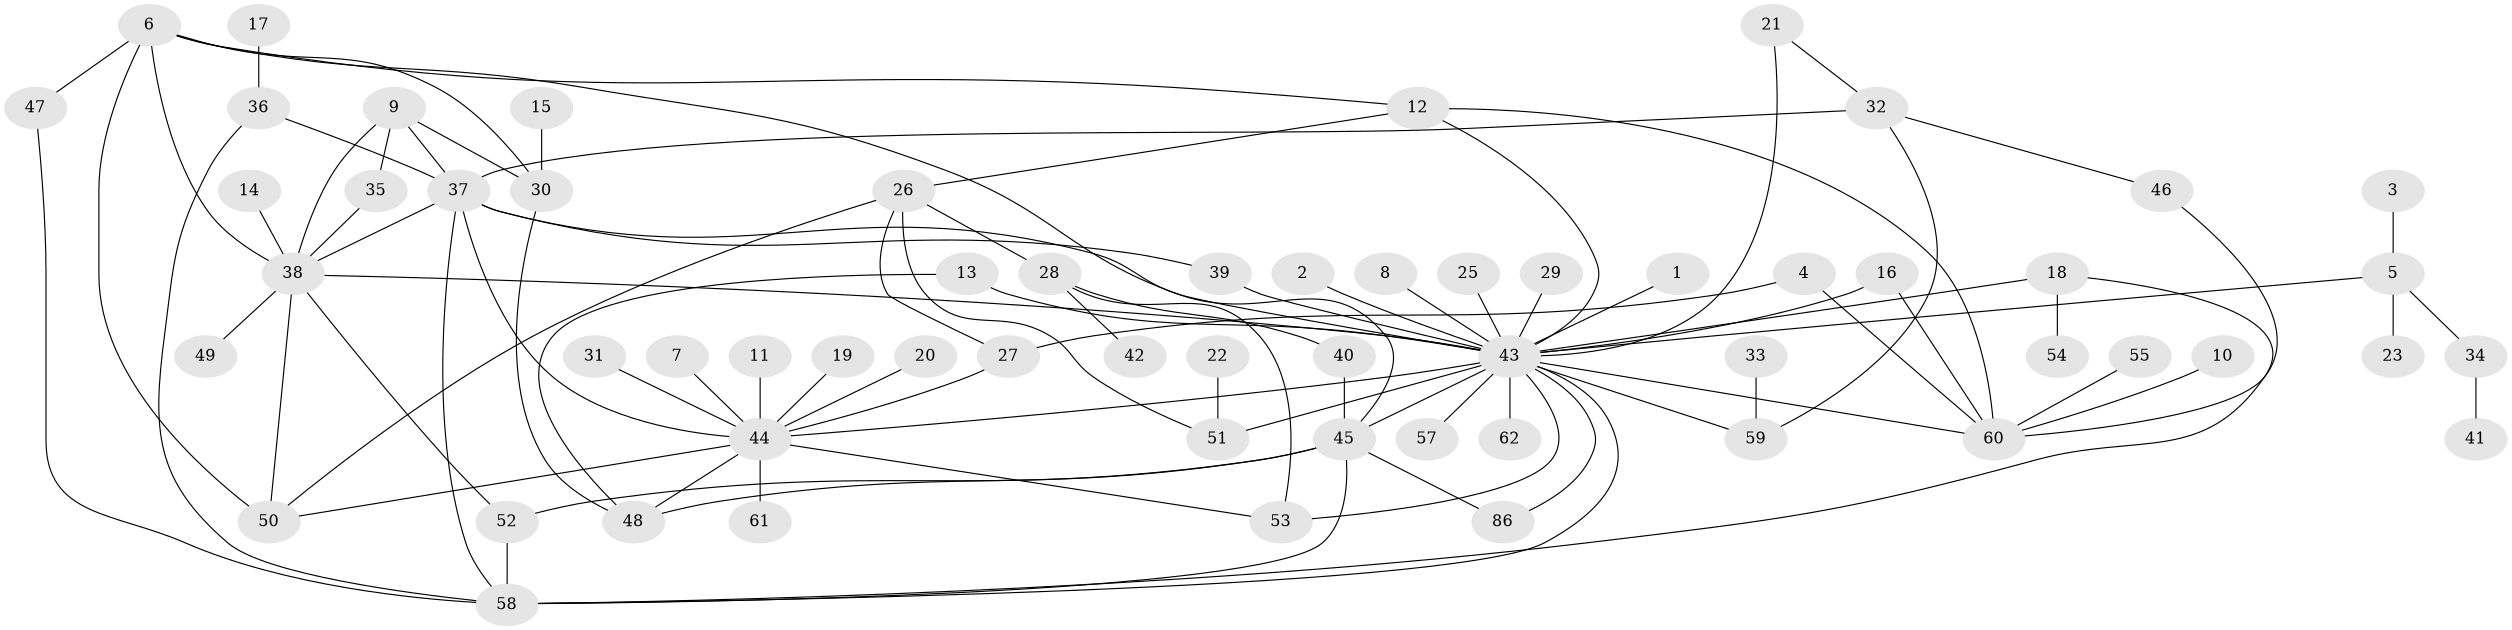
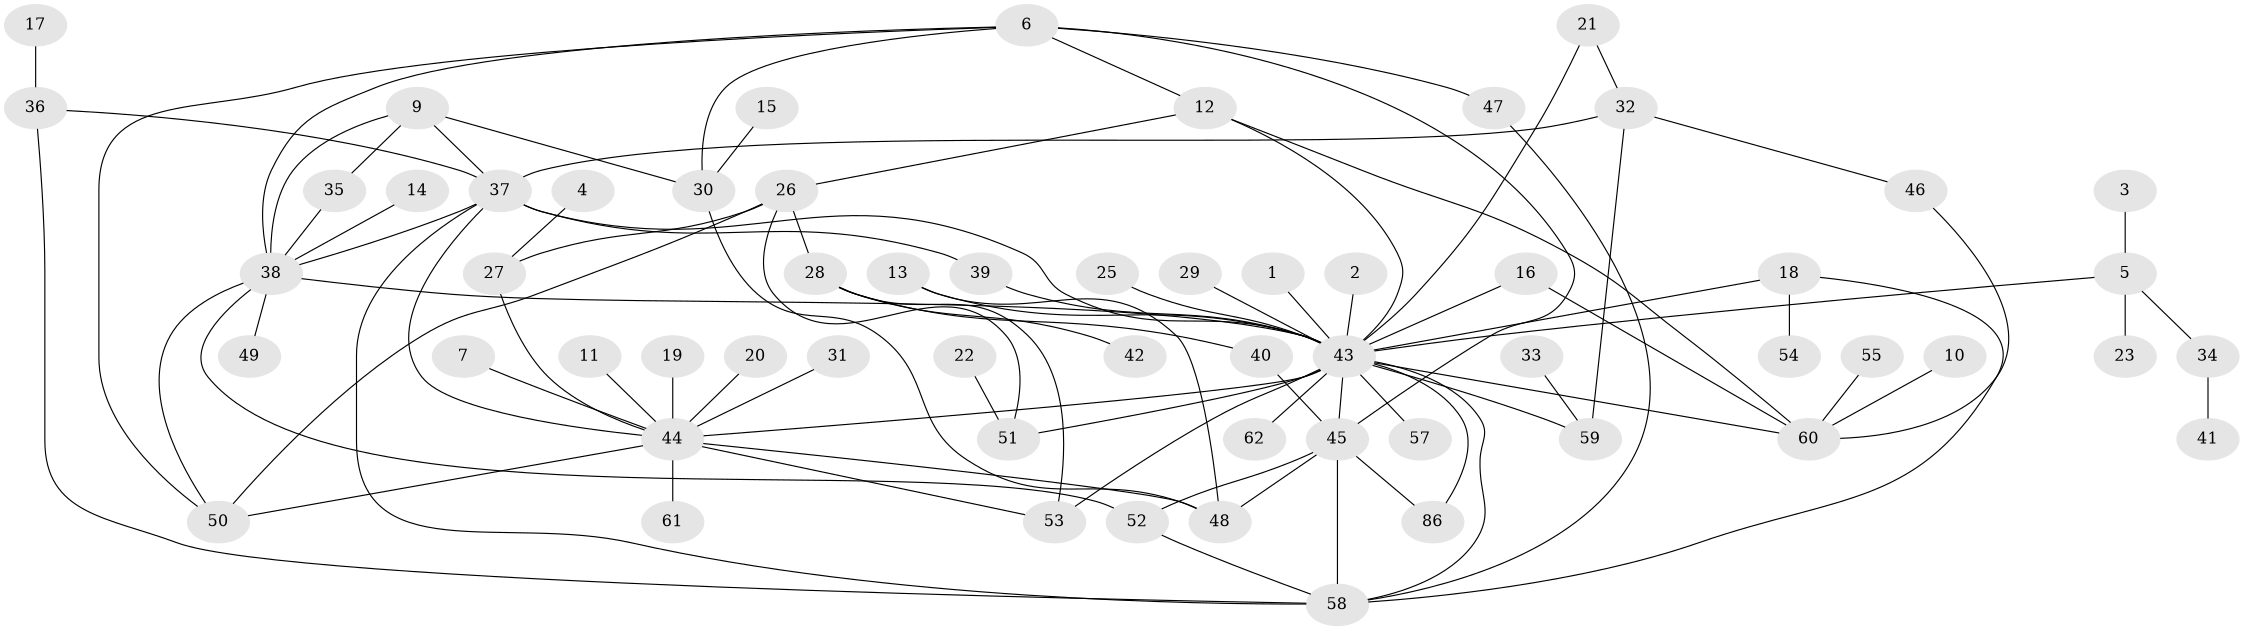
  graph {
    fontname="DejaVu Serif"
    node [color=gray90 fontname="DejaVu Serif" style=filled]
    edge [fontname="DejaVu Serif" weight=1.0]
    1
    43
    60
    45
    44
    58
    51
    53
    59
    n10 [label=86]
    57
    62
    2
    3
    5
    23
    34
    4
    27
    41
    6
    12
    30
    38
    47
    50
    26
    48
    52
    49
    7
    61
-   8
    9
    35
    37
    39
    10
    11
    28
    13
    14
    15
    16
    17
    36
    18
    54
    19
    20
    21
    32
    46
    22
    25
    40
    42
    29
    31
    33
    55
    1 -- 43
    43 -- 60
    43 -- 45
    43 -- 44
    43 -- 58
    43 -- 51
    43 -- 53
    43 -- 59
    43 -- n10
    43 -- 57
    43 -- 62
    45 -- 58
    45 -- n10
    45 -- 48
    45 -- 52
    44 -- 53
    44 -- 50
    44 -- 48
    44 -- 61
    2 -- 43
    3 -- 5
    5 -- 43
    5 -- 23
    5 -- 34
    34 -- 41
-   4 -- 60
    4 -- 27
    27 -- 44
    6 -- 45
    6 -- 12
    6 -- 30
    6 -- 38
    6 -- 47
    6 -- 50
    12 -- 43
    12 -- 60
    12 -- 26
    30 -- 48
    38 -- 43
    38 -- 50
    38 -- 52
    38 -- 49
    47 -- 58
    26 -- 51
    26 -- 27
    26 -- 50
    26 -- 28
    52 -- 58
    7 -- 44
-   8 -- 43
    9 -- 30
    9 -- 38
    9 -- 35
    9 -- 37
    35 -- 38
    37 -- 43 [weight=2.0]
    37 -- 44
    37 -- 58
    37 -- 38
    37 -- 39
    39 -- 43
    10 -- 60
    11 -- 44
    28 -- 53
    28 -- 40
    28 -- 42
    13 -- 43
    13 -- 48
    14 -- 38
    15 -- 30
    16 -- 43
    16 -- 60
    17 -- 36
    36 -- 58
    36 -- 37
    18 -- 43
    18 -- 58
    18 -- 54
    19 -- 44
    20 -- 44
    21 -- 43
    21 -- 32
    32 -- 59
    32 -- 37
    32 -- 46
    46 -- 60
    22 -- 51
    25 -- 43
    40 -- 45
    29 -- 43
    31 -- 44
    33 -- 59
    55 -- 60
  }
